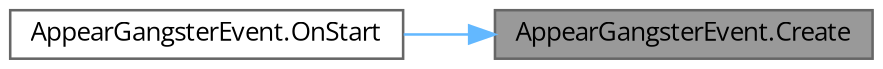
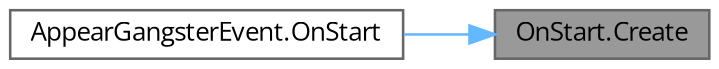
  digraph {
    rankdir=RL
    fontname="Open Sans"
    node [fontname="Open Sans" fontsize=10 shape=box style=filled]
-   n1 [color=gray40 fillcolor=grey60 fontcolor=black height=0.2 label="AppearGangsterEvent.Create" width=0.4]
+   n1 [color=gray40 fillcolor=grey60 fontcolor=black height=0.2 label="OnStart.Create" width=0.4]
    n2 [color=grey40 fillcolor=white height=0.2 label="AppearGangsterEvent.OnStart" width=0.4]
    n1 -> n2 [color=steelblue1 dir=back fontname="Open Sans" fontsize=10 labelfontname=Helvetica labelfontsize=10 style=solid]
  }
